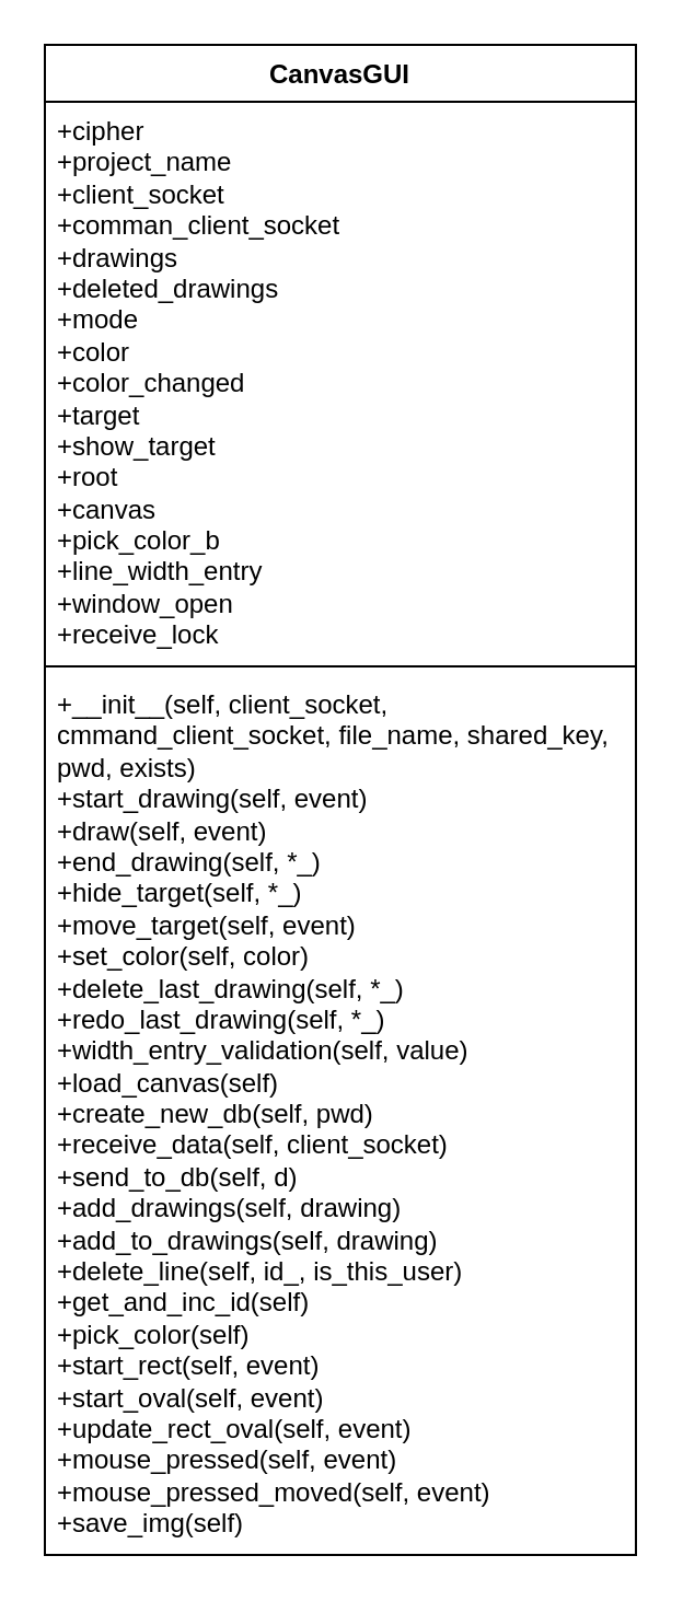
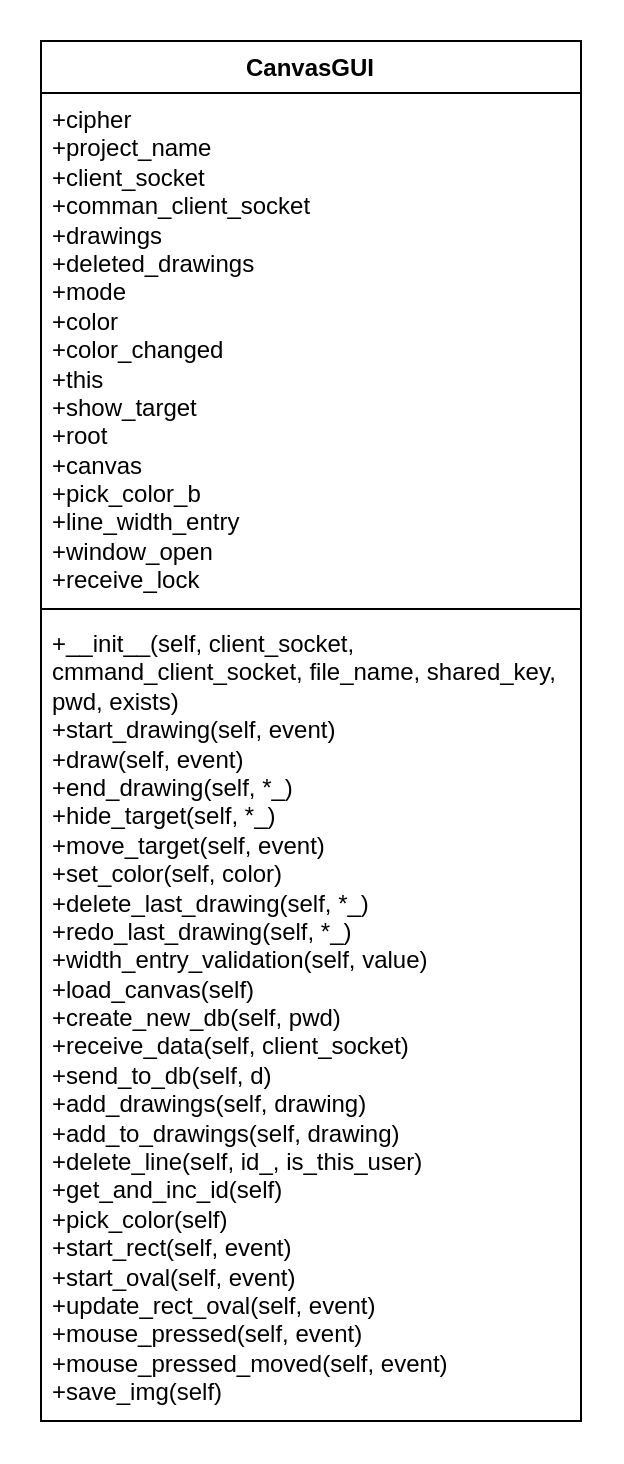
  <mxCell id="0" />
  <mxCell id="1" parent="0" />
  <mxCell id="2" value="CanvasGUI" style="swimlane;fontStyle=1;align=center;verticalAlign=top;childLayout=stackLayout;horizontal=1;startSize=26;horizontalStack=0;resizeParent=1;resizeParentMax=0;resizeLast=0;collapsible=1;marginBottom=0;whiteSpace=wrap;html=1;" vertex="1" parent="1"><mxGeometry x="20" y="20" width="270" height="690" as="geometry" /></mxCell>
- <mxCell id="3" value="+cipher&lt;div&gt;+project_name&lt;/div&gt;&lt;div&gt;+client_socket&lt;/div&gt;&lt;div&gt;+comman_client_socket&lt;/div&gt;&lt;div&gt;+drawings&lt;/div&gt;&lt;div&gt;+deleted_drawings&lt;/div&gt;&lt;div&gt;+mode&lt;/div&gt;&lt;div&gt;+color&lt;/div&gt;&lt;div&gt;+color_changed&lt;/div&gt;&lt;div&gt;+target&lt;/div&gt;&lt;div&gt;+show_target&lt;/div&gt;&lt;div&gt;+root&lt;/div&gt;&lt;div&gt;+canvas&lt;/div&gt;&lt;div&gt;+pick_color_b&lt;/div&gt;&lt;div&gt;+line_width_entry&lt;/div&gt;&lt;div&gt;+window_open&lt;/div&gt;&lt;div&gt;+receive_lock&lt;/div&gt;&lt;div&gt;&lt;br&gt;&lt;/div&gt;" style="text;strokeColor=none;fillColor=none;align=left;verticalAlign=top;spacingLeft=4;spacingRight=4;overflow=hidden;rotatable=0;points=[[0,0.5],[1,0.5]];portConstraint=eastwest;whiteSpace=wrap;html=1;" vertex="1" parent="2"><mxGeometry y="26" width="270" height="254" as="geometry" /></mxCell>
+ <mxCell id="3" value="+cipher&lt;div&gt;+project_name&lt;/div&gt;&lt;div&gt;+client_socket&lt;/div&gt;&lt;div&gt;+comman_client_socket&lt;/div&gt;&lt;div&gt;+drawings&lt;/div&gt;&lt;div&gt;+deleted_drawings&lt;/div&gt;&lt;div&gt;+mode&lt;/div&gt;&lt;div&gt;+color&lt;/div&gt;&lt;div&gt;+color_changed&lt;/div&gt;&lt;div&gt;+this&lt;/div&gt;&lt;div&gt;+show_target&lt;/div&gt;&lt;div&gt;+root&lt;/div&gt;&lt;div&gt;+canvas&lt;/div&gt;&lt;div&gt;+pick_color_b&lt;/div&gt;&lt;div&gt;+line_width_entry&lt;/div&gt;&lt;div&gt;+window_open&lt;/div&gt;&lt;div&gt;+receive_lock&lt;/div&gt;&lt;div&gt;&lt;br&gt;&lt;/div&gt;" style="text;strokeColor=none;fillColor=none;align=left;verticalAlign=top;spacingLeft=4;spacingRight=4;overflow=hidden;rotatable=0;points=[[0,0.5],[1,0.5]];portConstraint=eastwest;whiteSpace=wrap;html=1;" vertex="1" parent="2"><mxGeometry y="26" width="270" height="254" as="geometry" /></mxCell>
  <mxCell id="4" value="" style="line;strokeWidth=1;fillColor=none;align=left;verticalAlign=middle;spacingTop=-1;spacingLeft=3;spacingRight=3;rotatable=0;labelPosition=right;points=[];portConstraint=eastwest;strokeColor=inherit;" vertex="1" parent="2"><mxGeometry y="280" width="270" height="8" as="geometry" /></mxCell>
  <mxCell id="5" value="+__init__(self, client_socket, cmmand_client_socket, file_name, shared_key, pwd, exists)&lt;div&gt;+start_drawing(self, event)&lt;/div&gt;&lt;div&gt;+draw(self, event)&lt;/div&gt;&lt;div&gt;+end_drawing(self, *_)&lt;/div&gt;&lt;div&gt;+hide_target(self, *_)&lt;/div&gt;&lt;div&gt;+move_target(self, event)&lt;/div&gt;&lt;div&gt;+set_color(self, color)&lt;/div&gt;&lt;div&gt;+delete_last_drawing(self, *_)&lt;/div&gt;&lt;div&gt;+redo_last_drawing(self, *_)&lt;/div&gt;&lt;div&gt;+width_entry_validation(self, value)&lt;/div&gt;&lt;div&gt;+load_canvas(self)&lt;/div&gt;&lt;div&gt;+create_new_db(self, pwd)&lt;/div&gt;&lt;div&gt;+receive_data(self, client_socket)&lt;/div&gt;&lt;div&gt;+send_to_db(self, d)&lt;/div&gt;&lt;div&gt;+add_drawings(self, drawing)&lt;/div&gt;&lt;div&gt;+add_to_drawings(self, drawing)&lt;/div&gt;&lt;div&gt;+delete_line(self, id_, is_this_user)&lt;br&gt;+get_and_inc_id(self)&lt;/div&gt;&lt;div&gt;+pick_color(self)&lt;br&gt;+start_rect(self, event)&lt;br&gt;+start_oval(self, event)&lt;/div&gt;&lt;div&gt;+update_rect_oval(self, event)&lt;/div&gt;&lt;div&gt;+mouse_pressed(self, event)&lt;/div&gt;&lt;div&gt;+mouse_pressed_moved(self, event)&lt;br&gt;+save_img(self)&lt;/div&gt;" style="text;strokeColor=none;fillColor=none;align=left;verticalAlign=top;spacingLeft=4;spacingRight=4;overflow=hidden;rotatable=0;points=[[0,0.5],[1,0.5]];portConstraint=eastwest;whiteSpace=wrap;html=1;" vertex="1" parent="2"><mxGeometry y="288" width="270" height="402" as="geometry" /></mxCell>
